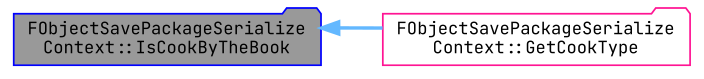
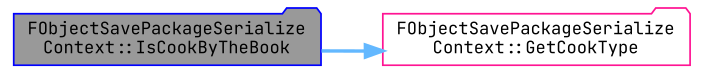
  digraph {
    rankdir=LR
    fontname="JetBrains Mono"
    node [fontname="JetBrains Mono" fontsize=10 shape=folder style=filled]
    n1 [color=blue fillcolor=grey60 fontcolor=black height=0.2 label="FObjectSavePackageSerialize\lContext::IsCookByTheBook" width=0.4]
    n2 [color=deeppink fillcolor=white height=0.2 label="FObjectSavePackageSerialize\lContext::GetCookType" width=0.4]
-   n2 -> n1 [color=steelblue1 fontname="JetBrains Mono" fontsize=10 labelfontname=Helvetica labelfontsize=10 style=bold]
+   n1 -> n2 [color=steelblue1 fontname="JetBrains Mono" fontsize=10 labelfontname=Helvetica labelfontsize=10 style=bold]
  }
